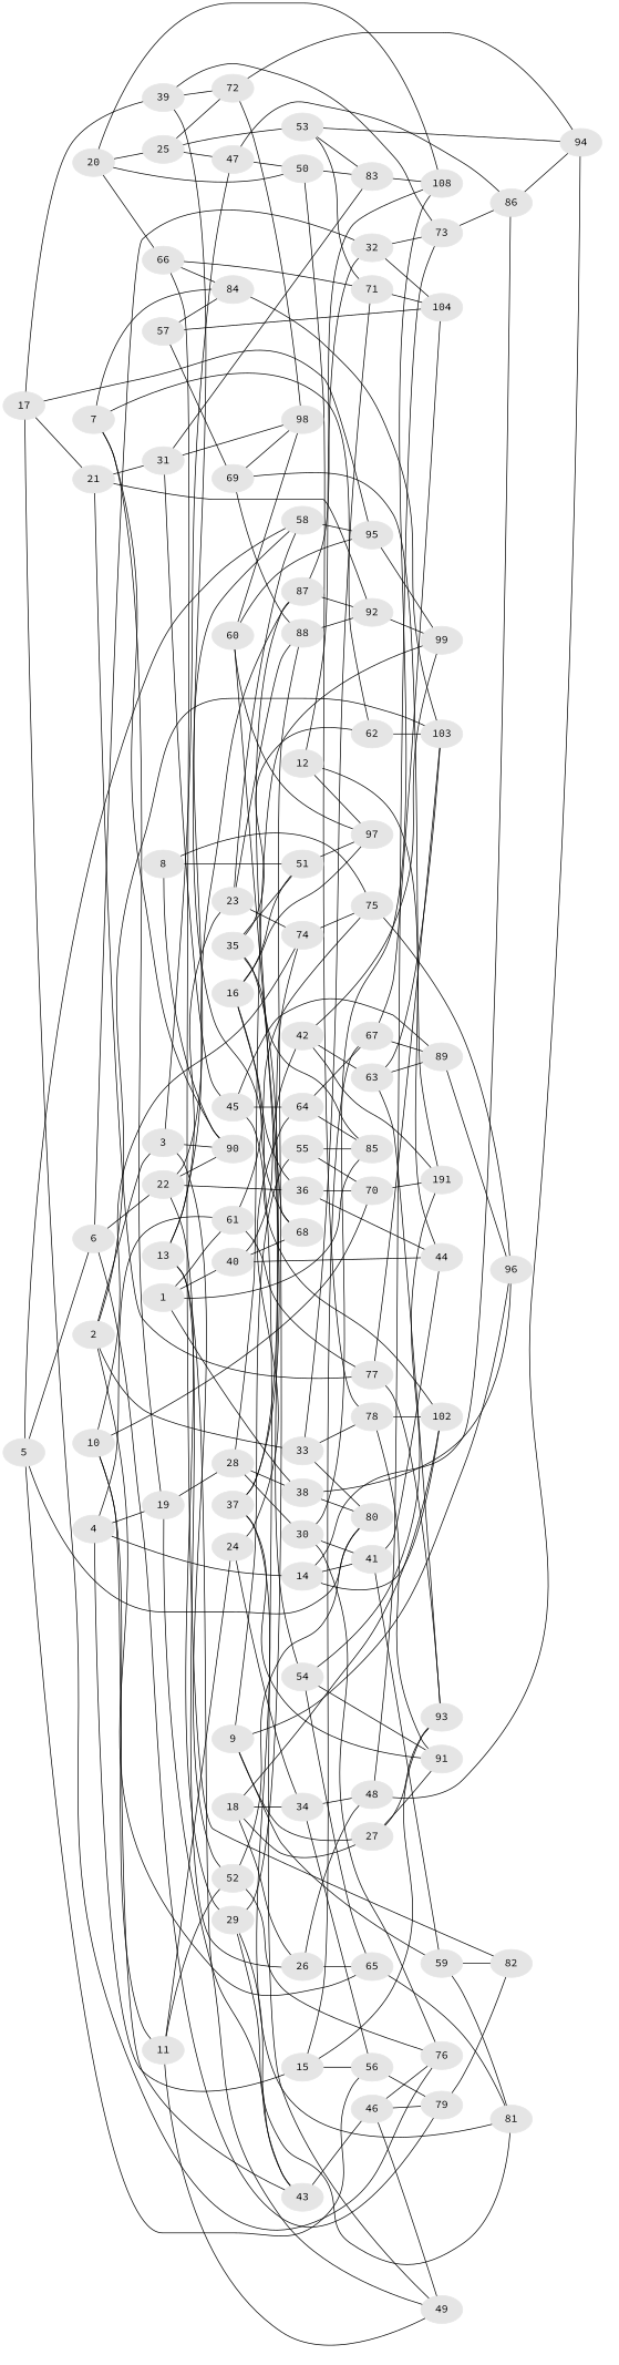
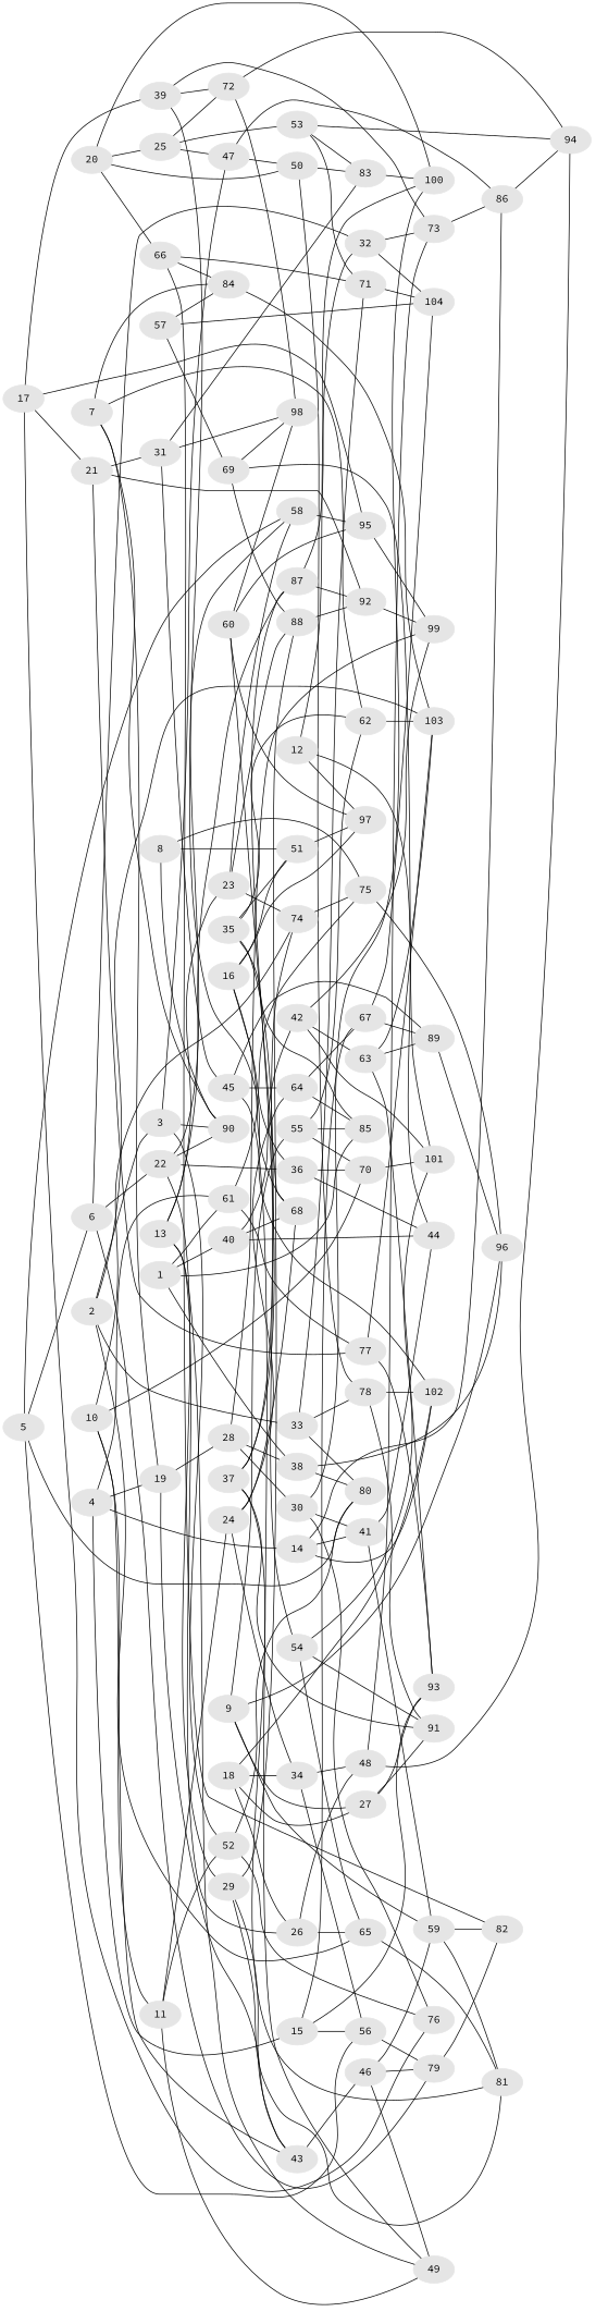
  graph {
    fontname="Source Code Pro"
    rankdir=LR
    node [color=gray90 fontname="Source Code Pro" style=filled]
    edge [fontname="Source Code Pro"]
    1
    38
    40
    61
    85
    80
    96
    44
    68
    42
    75
    77
    2
    3
    33
    65
    103
    47
    52
    90
    71
    78
    81
    86
    50
    76
    4
    14
    15
    19
    41
    102
    56
    67
    93
    43
    28
    5
    6
    58
    22
    32
    79
    95
    36
    29
    73
    104
    82
    7
    62
    84
    8
    51
    97
    57
    69
    9
    27
    55
    59
    91
    70
    10
    11
    74
    24
    49
    46
-   101 [label=191]
+   101
    34
    64
    12
    13
    23
    26
    87
    88
    48
-   100 [label=108]
+   100
    92
    94
    89
    16
    17
    21
    39
    31
    72
    99
    18
    30
    20
    25
    66
    53
    83
    45
    98
    35
    54
    37
    63
    60
    1 -- 38
    1 -- 40
    1 -- 61
    1 -- 85
    38 -- 80
    38 -- 96
    40 -- 44
    40 -- 68
    40 -- 42
    61 -- 75
    61 -- 77
    42 -- 101
    42 -- 99
    42 -- 63
    75 -- 96
    77 -- 103
    77 -- 93
    2 -- 3
    2 -- 33
    2 -- 65
    2 -- 103
    3 -- 47
    3 -- 52
    3 -- 90
    33 -- 80
    33 -- 71
    33 -- 78
    65 -- 81
    47 -- 86
    47 -- 50
    52 -- 80
    52 -- 76
    71 -- 104
    78 -- 102
    78 -- 91
    86 -- 94
    50 -- 78
    50 -- 83
    4 -- 61
    4 -- 14
    4 -- 15
    4 -- 19
    14 -- 86
    14 -- 41
    14 -- 102
    15 -- 56
    15 -- 67
    15 -- 93
    19 -- 43
    19 -- 28
    41 -- 44
    41 -- 59
    56 -- 79
    67 -- 104
    67 -- 89
    43 -- 46
    28 -- 38
    28 -- 99
    28 -- 30
    5 -- 80
    5 -- 56
    5 -- 6
    5 -- 58
    6 -- 22
    6 -- 32
    6 -- 79
    58 -- 95
    22 -- 90
    22 -- 58
    22 -- 36
    22 -- 29
    32 -- 73
    32 -- 104
    79 -- 82
    95 -- 99
    36 -- 44
    36 -- 70
    29 -- 81
    29 -- 43
    29 -- 88
    73 -- 86
    7 -- 90
    7 -- 19
    7 -- 62
    7 -- 84
    62 -- 103
    84 -- 103
    8 -- 75
    8 -- 90
    8 -- 51
    51 -- 97
    57 -- 104
    57 -- 84
    57 -- 69
    69 -- 101
    69 -- 88
    69 -- 98
    9 -- 96
    9 -- 27
    9 -- 55
    9 -- 59
    27 -- 93
    27 -- 91
    55 -- 85
+   55 -- 62
    55 -- 70
    59 -- 81
    59 -- 82
    70 -- 101
    10 -- 43
    10 -- 70
    10 -- 11
    10 -- 74
    11 -- 52
    11 -- 24
    11 -- 49
    74 -- 75
+   24 -- 68
    24 -- 34
    24 -- 64
-   46 -- 76
+   46 -- 59
    46 -- 79
    46 -- 49
    34 -- 56
    34 -- 48
    64 -- 85
    64 -- 67
    12 -- 44
    12 -- 32
    12 -- 97
    13 -- 49
    13 -- 23
    13 -- 26
    13 -- 87
    23 -- 58
    23 -- 74
    23 -- 88
    26 -- 65
    26 -- 48
    87 -- 100
    87 -- 92
    88 -- 92
    48 -- 73
    48 -- 94
    92 -- 99
    89 -- 96
    16 -- 68
    16 -- 36
    16 -- 51
    16 -- 97
    17 -- 76
    17 -- 95
    17 -- 21
    17 -- 39
    21 -- 77
    21 -- 92
    21 -- 31
    39 -- 102
    39 -- 73
    39 -- 72
    31 -- 83
    31 -- 45
    31 -- 98
    72 -- 94
    72 -- 98
    18 -- 102
    18 -- 27
    18 -- 34
    18 -- 26
    30 -- 76
    30 -- 41
    30 -- 100
    20 -- 50
    20 -- 100
    20 -- 25
    20 -- 66
    25 -- 47
    25 -- 72
    25 -- 53
    66 -- 71
    66 -- 82
    66 -- 84
    53 -- 71
    53 -- 94
    53 -- 83
    83 -- 100
    45 -- 49
    45 -- 64
    45 -- 89
    35 -- 85
    35 -- 62
    35 -- 51
    35 -- 54
    54 -- 65
    54 -- 91
    54 -- 101
    37 -- 81
    37 -- 91
    37 -- 74
    37 -- 87
    63 -- 103
    63 -- 93
    63 -- 89
    60 -- 68
    60 -- 95
    60 -- 97
    60 -- 98
  }
